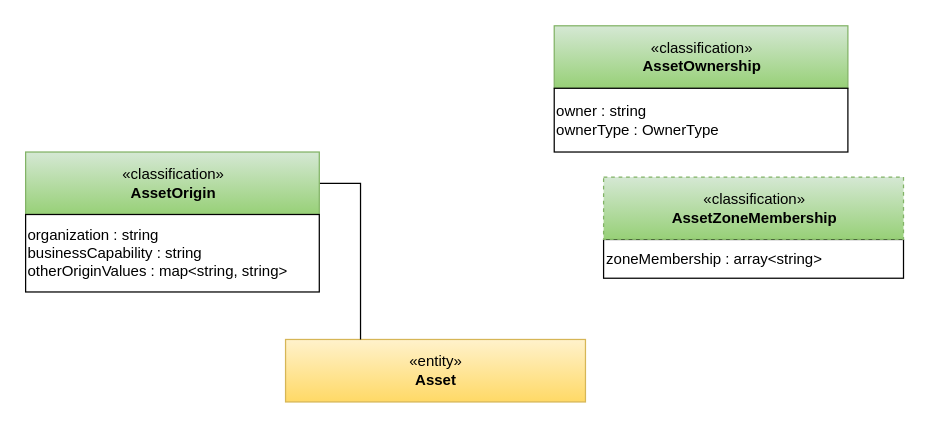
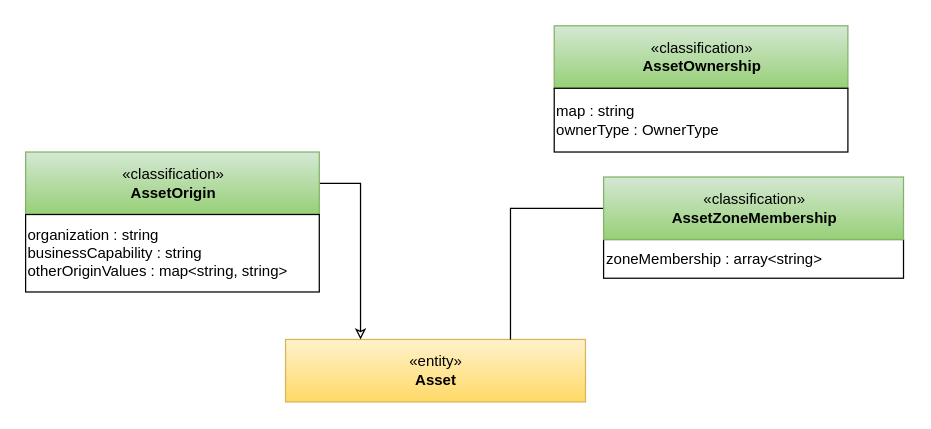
  <mxCell id="0" />
  <mxCell id="1" parent="0" />
  <mxCell id="2" value="«entity»&lt;br&gt;&lt;b&gt;Asset&lt;/b&gt;" style="html=1;strokeColor=#d6b656;align=center;fillColor=#fff2cc;gradientColor=#ffd966;" vertex="1" parent="1"><mxGeometry x="228" y="271" width="240" height="50" as="geometry" /></mxCell>
+ <mxCell id="3" style="edgeStyle=orthogonalEdgeStyle;rounded=0;orthogonalLoop=1;jettySize=auto;html=1;exitX=0;exitY=0.5;exitDx=0;exitDy=0;endArrow=none;endFill=0;entryX=0.75;entryY=0;entryDx=0;entryDy=0;" edge="1" parent="1" source="5" target="2"><mxGeometry relative="1" as="geometry"><mxPoint x="438" y="166.5" as="targetPoint" /></mxGeometry></mxCell>
  <mxCell id="4" value="zoneMembership : array&amp;lt;string&amp;gt;&lt;br&gt;&lt;div style=&quot;text-align: left&quot;&gt;&lt;/div&gt;" style="rounded=0;whiteSpace=wrap;html=1;strokeColor=#000000;gradientColor=#ffffff;align=left;" vertex="1" parent="1"><mxGeometry x="482.5" y="191" width="240" height="31" as="geometry" /></mxCell>
- <mxCell id="5" value="«classification»&lt;br&gt;&lt;b&gt;AssetZoneMembership&lt;/b&gt;" style="html=1;strokeColor=#82b366;align=center;fillColor=#d5e8d4;gradientColor=#97d077;dashed=1;" vertex="1" parent="1"><mxGeometry x="482.5" y="141" width="240" height="50" as="geometry" /></mxCell>
- <mxCell id="6" style="edgeStyle=orthogonalEdgeStyle;rounded=0;orthogonalLoop=1;jettySize=auto;html=1;exitX=1;exitY=0.5;exitDx=0;exitDy=0;endArrow=none;endFill=0;entryX=0.25;entryY=0;entryDx=0;entryDy=0;" edge="1" parent="1" source="7" target="2"><mxGeometry relative="1" as="geometry"><mxPoint x="-22" y="146" as="targetPoint" /></mxGeometry></mxCell>
+ <mxCell id="5" value="«classification»&lt;br&gt;&lt;b&gt;AssetZoneMembership&lt;/b&gt;" style="html=1;strokeColor=#82b366;align=center;fillColor=#d5e8d4;gradientColor=#97d077;" vertex="1" parent="1"><mxGeometry x="482.5" y="141" width="240" height="50" as="geometry" /></mxCell>
+ <mxCell id="6" style="edgeStyle=orthogonalEdgeStyle;rounded=0;orthogonalLoop=1;jettySize=auto;html=1;exitX=1;exitY=0.5;exitDx=0;exitDy=0;endArrow=classic;endFill=0;entryX=0.25;entryY=0;entryDx=0;entryDy=0;" edge="1" parent="1" source="7" target="2"><mxGeometry relative="1" as="geometry"><mxPoint x="-22" y="146" as="targetPoint" /></mxGeometry></mxCell>
  <mxCell id="7" value="«classification»&lt;br&gt;&lt;b&gt;AssetOrigin&lt;/b&gt;" style="html=1;strokeColor=#82b366;align=center;fillColor=#d5e8d4;gradientColor=#97d077;" vertex="1" parent="1"><mxGeometry x="20" y="121" width="235" height="50" as="geometry" /></mxCell>
  <mxCell id="8" value="organization : string&lt;br&gt;businessCapability : string&lt;br&gt;otherOriginValues : map&amp;lt;string, string&amp;gt;&lt;br&gt;&lt;div style=&quot;text-align: left&quot;&gt;&lt;/div&gt;" style="rounded=0;whiteSpace=wrap;html=1;strokeColor=#000000;gradientColor=#ffffff;align=left;" vertex="1" parent="1"><mxGeometry x="20" y="171" width="235" height="62" as="geometry" /></mxCell>
  <mxCell id="9" value="«classification»&lt;br&gt;&lt;b&gt;AssetOwnership&lt;/b&gt;" style="html=1;strokeColor=#82b366;align=center;fillColor=#d5e8d4;gradientColor=#97d077;" vertex="1" parent="1"><mxGeometry x="443" y="20" width="235" height="50" as="geometry" /></mxCell>
- <mxCell id="10" value="owner : string&lt;br&gt;ownerType : OwnerType&lt;br&gt;&lt;div style=&quot;text-align: left&quot;&gt;&lt;/div&gt;" style="rounded=0;whiteSpace=wrap;html=1;strokeColor=#000000;gradientColor=#ffffff;align=left;" vertex="1" parent="1"><mxGeometry x="443" y="70" width="235" height="51" as="geometry" /></mxCell>
+ <mxCell id="10" value="map : string&lt;br&gt;ownerType : OwnerType&lt;br&gt;&lt;div style=&quot;text-align: left&quot;&gt;&lt;/div&gt;" style="rounded=0;whiteSpace=wrap;html=1;strokeColor=#000000;gradientColor=#ffffff;align=left;" vertex="1" parent="1"><mxGeometry x="443" y="70" width="235" height="51" as="geometry" /></mxCell>
